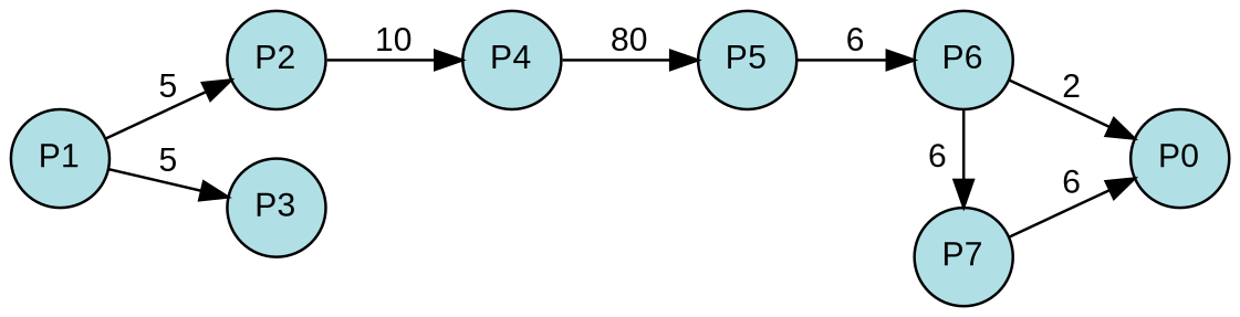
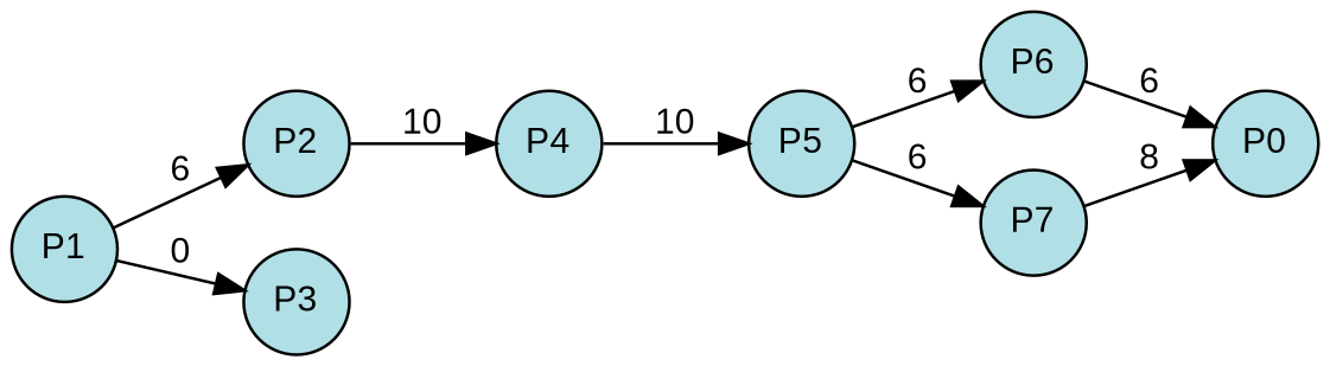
  digraph {
    rankdir=LR
    splines=true
    node [fillcolor=powderblue fixedsize=true fontcolor=black fontname=arial fontsize=12 margin=0 shape=circle style=filled]
    edge [fontcolor=black fontname=arial fontsize=12 margin=0]
    n1 [label=P1 width=0.5]
    n2 [label=P2 width=0.5]
    n3 [label=P3 width=0.5]
    n4 [label=P4 width=0.5]
    n5 [label=P5 width=0.5]
    n6 [label=P6 width=0.5]
    n7 [label=P7 width=0.5]
    n8 [label=P0 width=0.5]
    subgraph sub_1 {
      rank=same
      n1
    }
    subgraph sub_2 {
      rank=same
      n2
      n3
    }
    subgraph sub_3 {
      rank=same
      n4
    }
    subgraph sub_4 {
      rank=same
      n5
    }
    subgraph sub_5 {
      rank=same
      n6
      n7
    }
    subgraph sub_6 {
      rank=same
      n8
    }
-   n1 -> n2 [label=5]
-   n1 -> n3 [label=5]
+   n1 -> n2 [label=6]
+   n1 -> n3 [label=0]
    n2 -> n4 [label=10]
-   n4 -> n5 [label=80]
+   n4 -> n5 [label=10]
    n5 -> n6 [label=6]
-   n6 -> n7 [label=6]
-   n6 -> n8 [label=2]
-   n7 -> n8 [label=6]
+   n5 -> n7 [label=6]
+   n6 -> n8 [label=6]
+   n7 -> n8 [label=8]
  }
